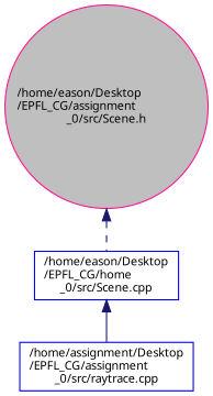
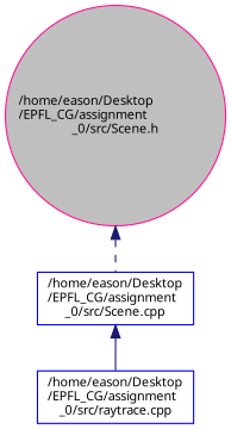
  digraph {
    fontname="Noto Sans"
    node [color=blue fillcolor=white fontname="Noto Sans" fontsize=10 shape=box style=filled]
    edge [color=midnightblue dir=back fontname="Noto Sans" fontsize=10 labelfontname=Helvetica labelfontsize=10]
    n1 [color=deeppink fillcolor=grey75 fontcolor=black height=0.2 label="/home/eason/Desktop\l/EPFL_CG/assignment\l_0/src/Scene.h" shape=circle width=0.4]
-   n2 [height=0.2 label="/home/eason/Desktop\l/EPFL_CG/home\l_0/src/Scene.cpp" width=0.4]
-   n3 [height=0.2 label="/home/assignment/Desktop\l/EPFL_CG/assignment\l_0/src/raytrace.cpp" width=0.4]
+   n2 [height=0.2 label="/home/eason/Desktop\l/EPFL_CG/assignment\l_0/src/Scene.cpp" width=0.4]
+   n3 [height=0.2 label="/home/eason/Desktop\l/EPFL_CG/assignment\l_0/src/raytrace.cpp" width=0.4]
    n1 -> n2 [style=dashed]
    n2 -> n3 [style=solid]
  }
